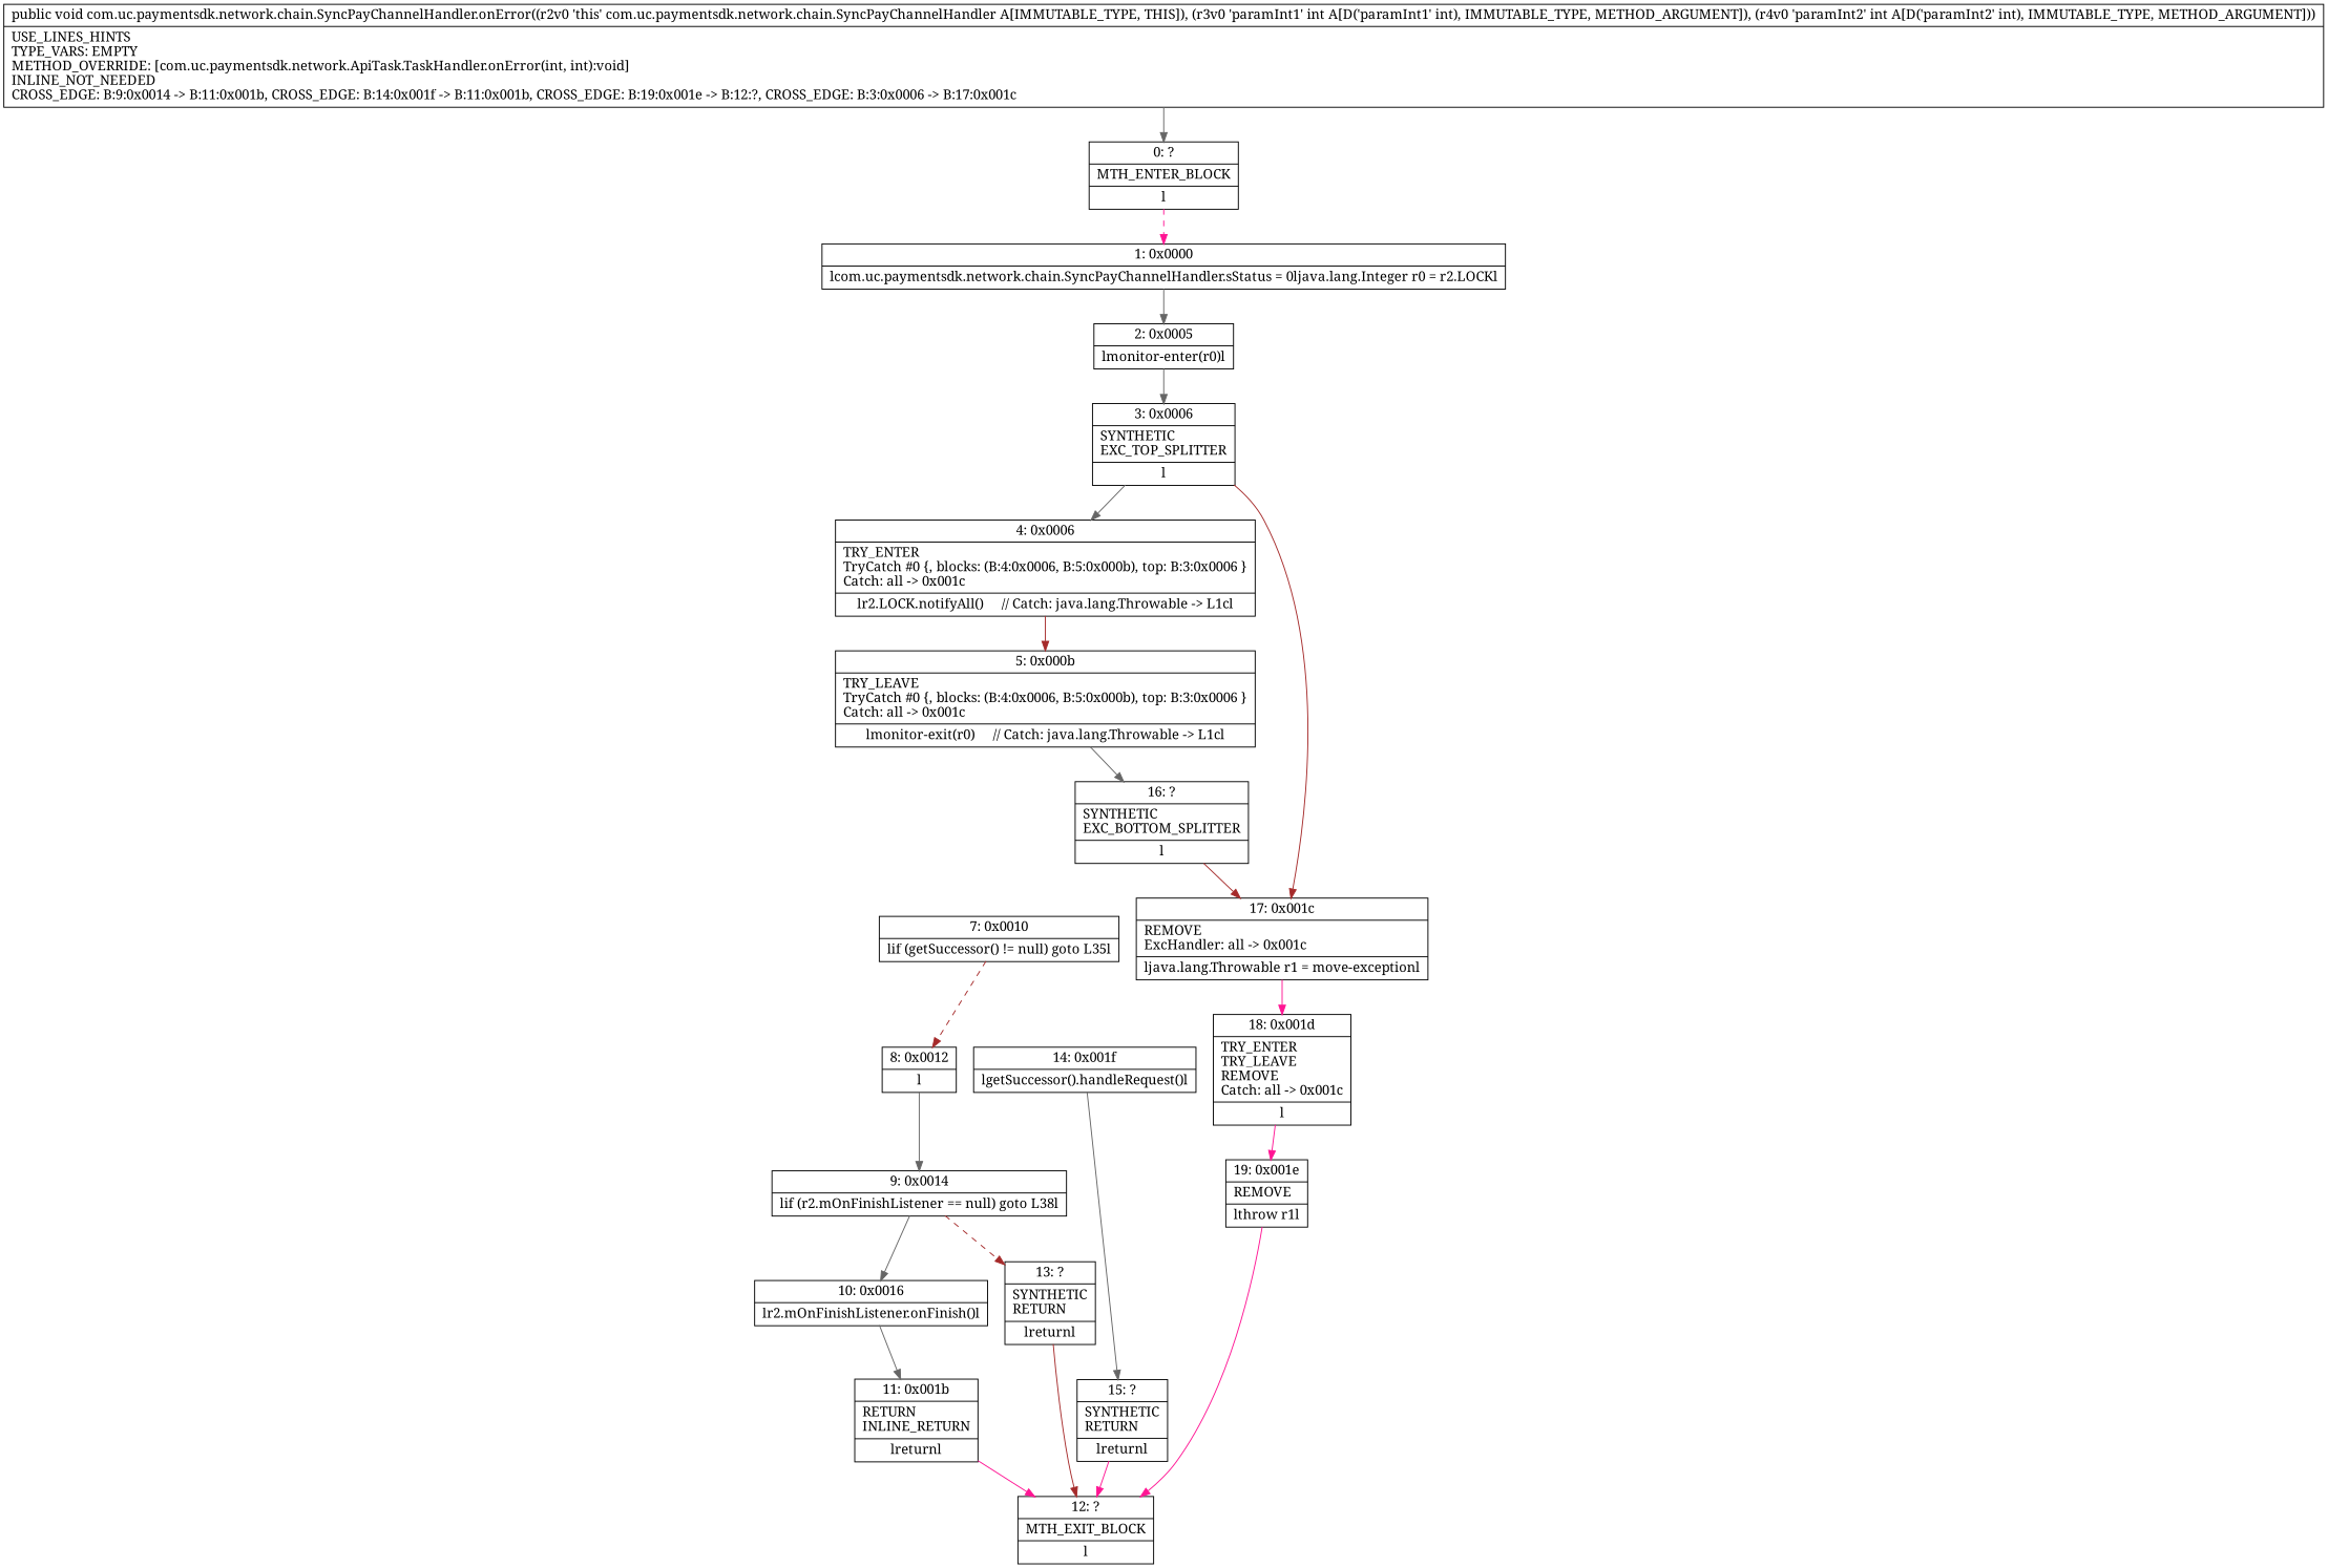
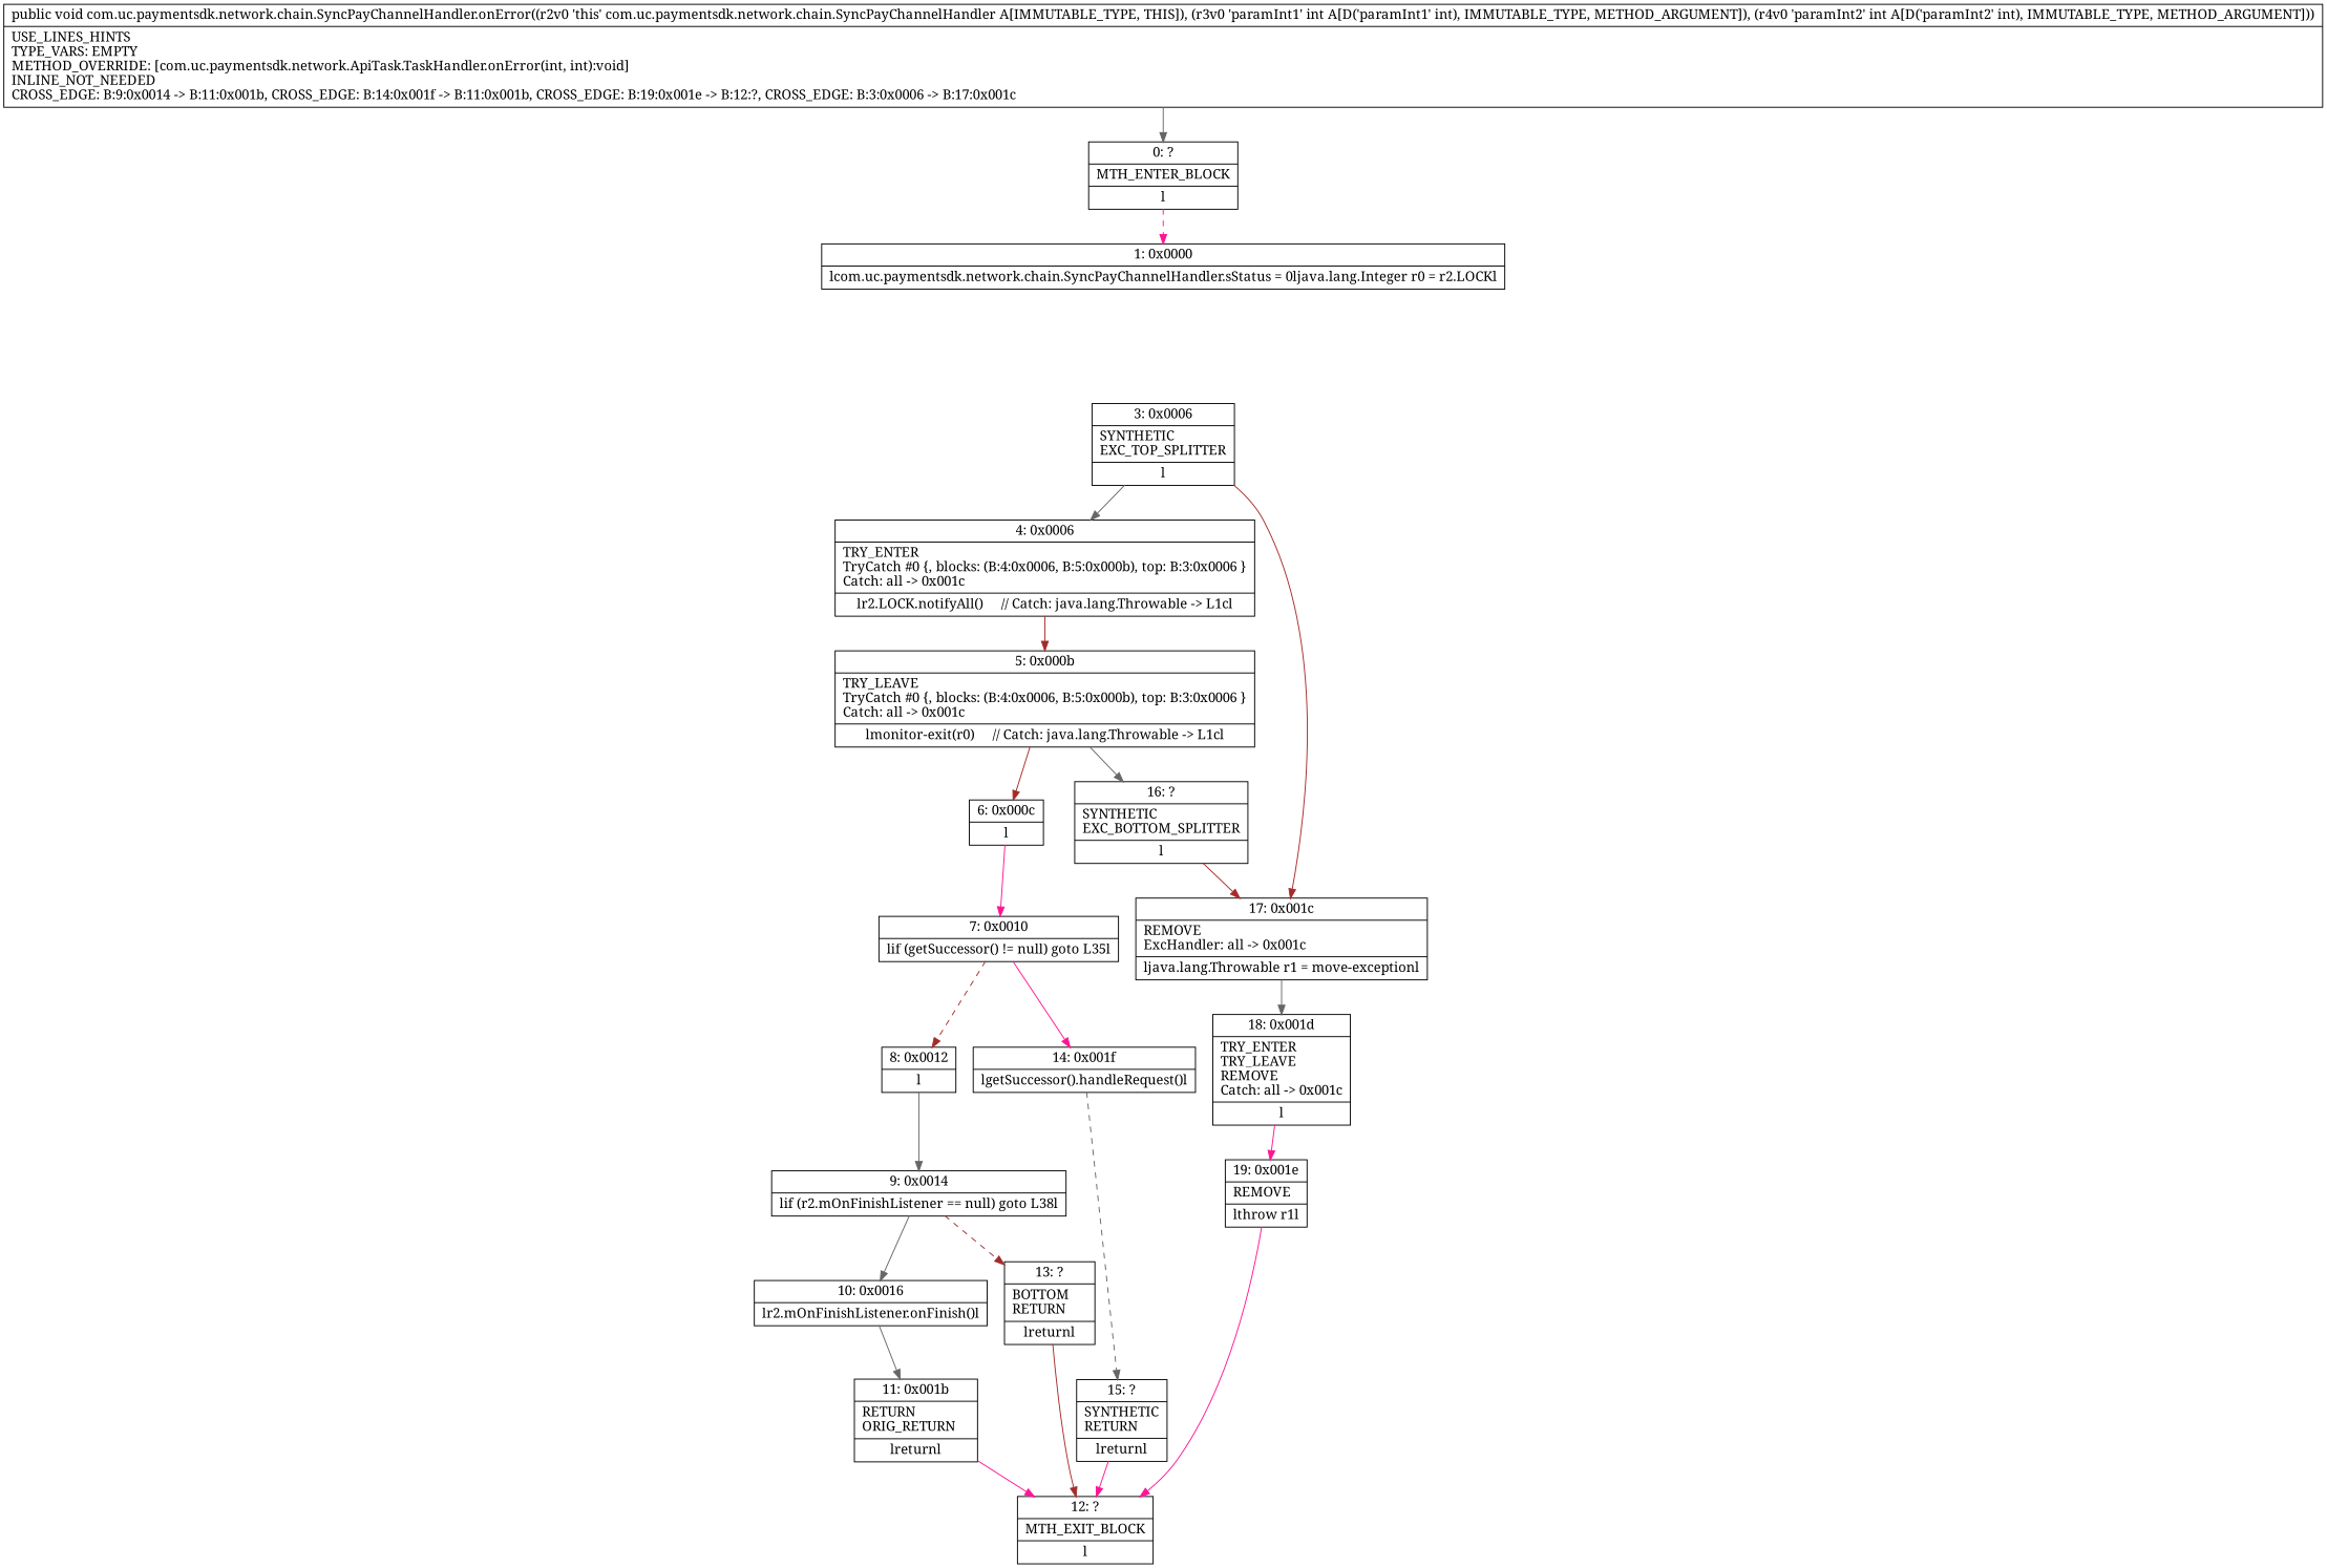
  digraph {
    fontname="Noto Serif"
    node [fontname="Noto Serif" shape=record]
    edge [color=gray40 fontname="Noto Serif"]
    n1 [label="{0\:\ ?|MTH_ENTER_BLOCK\l|l}"]
    n2 [label="{1\:\ 0x0000|lcom.uc.paymentsdk.network.chain.SyncPayChannelHandler.sStatus = 0ljava.lang.Integer r0 = r2.LOCKl}"]
-   n3 [label="{2\:\ 0x0005|lmonitor\-enter(r0)l}"]
    n4 [label="{3\:\ 0x0006|SYNTHETIC\lEXC_TOP_SPLITTER\l|l}"]
    n5 [label="{4\:\ 0x0006|TRY_ENTER\lTryCatch #0 \{, blocks: (B:4:0x0006, B:5:0x000b), top: B:3:0x0006 \}\lCatch: all \-\> 0x001c\l|lr2.LOCK.notifyAll()     \/\/ Catch: java.lang.Throwable \-\> L1cl}"]
    n6 [label="{17\:\ 0x001c|REMOVE\lExcHandler: all \-\> 0x001c\l|ljava.lang.Throwable r1 = move\-exceptionl}"]
    n7 [label="{5\:\ 0x000b|TRY_LEAVE\lTryCatch #0 \{, blocks: (B:4:0x0006, B:5:0x000b), top: B:3:0x0006 \}\lCatch: all \-\> 0x001c\l|lmonitor\-exit(r0)     \/\/ Catch: java.lang.Throwable \-\> L1cl}"]
    n8 [label="{18\:\ 0x001d|TRY_ENTER\lTRY_LEAVE\lREMOVE\lCatch: all \-\> 0x001c\l|l}"]
+   n9 [label="{6\:\ 0x000c|l}"]
    n10 [label="{16\:\ ?|SYNTHETIC\lEXC_BOTTOM_SPLITTER\l|l}"]
    n11 [label="{7\:\ 0x0010|lif (getSuccessor() != null) goto L35l}"]
    n12 [label="{8\:\ 0x0012|l}"]
    n13 [label="{14\:\ 0x001f|lgetSuccessor().handleRequest()l}"]
    n14 [label="{9\:\ 0x0014|lif (r2.mOnFinishListener == null) goto L38l}"]
    n15 [label="{15\:\ ?|SYNTHETIC\lRETURN\l|lreturnl}"]
    n16 [label="{10\:\ 0x0016|lr2.mOnFinishListener.onFinish()l}"]
-   n17 [label="{13\:\ ?|SYNTHETIC\lRETURN\l|lreturnl}"]
-   n18 [label="{11\:\ 0x001b|RETURN\lINLINE_RETURN\l|lreturnl}"]
+   n17 [label="{13\:\ ?|BOTTOM\lRETURN\l|lreturnl}"]
+   n18 [label="{11\:\ 0x001b|RETURN\lORIG_RETURN\l|lreturnl}"]
    n19 [label="{12\:\ ?|MTH_EXIT_BLOCK\l|l}"]
    n20 [label="{19\:\ 0x001e|REMOVE\l|lthrow r1l}"]
    n21 [label="{public void com.uc.paymentsdk.network.chain.SyncPayChannelHandler.onError((r2v0 'this' com.uc.paymentsdk.network.chain.SyncPayChannelHandler A[IMMUTABLE_TYPE, THIS]), (r3v0 'paramInt1' int A[D('paramInt1' int), IMMUTABLE_TYPE, METHOD_ARGUMENT]), (r4v0 'paramInt2' int A[D('paramInt2' int), IMMUTABLE_TYPE, METHOD_ARGUMENT]))  | USE_LINES_HINTS\lTYPE_VARS: EMPTY\lMETHOD_OVERRIDE: [com.uc.paymentsdk.network.ApiTask.TaskHandler.onError(int, int):void]\lINLINE_NOT_NEEDED\lCROSS_EDGE: B:9:0x0014 \-\> B:11:0x001b, CROSS_EDGE: B:14:0x001f \-\> B:11:0x001b, CROSS_EDGE: B:19:0x001e \-\> B:12:?, CROSS_EDGE: B:3:0x0006 \-\> B:17:0x001c\l}"]
    n1 -> n2 [color=deeppink style=dashed]
-   n2 -> n3
-   n3 -> n4
    n4 -> n5
    n4 -> n6 [color=brown]
    n5 -> n7 [color=brown]
-   n6 -> n8 [color=deeppink]
+   n6 -> n8
+   n7 -> n9 [color=brown]
    n7 -> n10
    n8 -> n20 [color=deeppink]
+   n9 -> n11 [color=deeppink]
    n10 -> n6 [color=brown]
    n11 -> n12 [color=brown style=dashed]
+   n11 -> n13 [color=deeppink]
    n12 -> n14
-   n13 -> n15
+   n13 -> n15 [style=dashed]
    n14 -> n16 [style=solid]
    n14 -> n17 [color=brown style=dashed]
    n15 -> n19 [color=deeppink]
    n16 -> n18
    n17 -> n19 [color=brown]
    n18 -> n19 [color=deeppink]
    n20 -> n19 [color=deeppink]
    n21 -> n1
  }
